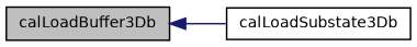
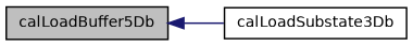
  digraph {
    rankdir=LR
    node [color=black fontname=Helvetica fontsize=10 shape=record style=filled]
-   n1 [fillcolor=grey75 fontcolor=black height=0.2 label=calLoadBuffer3Db width=0.4]
+   n1 [fillcolor=grey75 fontcolor=black height=0.2 label=calLoadBuffer5Db width=0.4]
    n2 [fillcolor=white height=0.2 label=calLoadSubstate3Db width=0.4]
    n1 -> n2 [color=midnightblue dir=back fontname=Helvetica fontsize=10 labelfontname=Helvetica labelfontsize=10 style=solid]
  }
